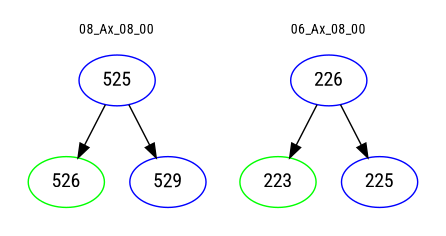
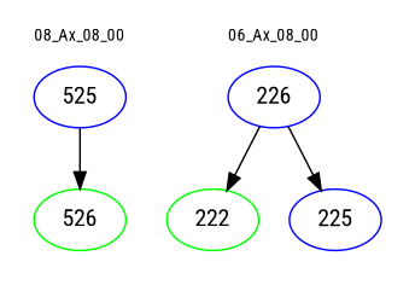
  digraph {
    fontname="Roboto Condensed"
    node [color=blue fontname="Roboto Condensed"]
    edge [color=black fontname="Roboto Condensed"]
    n1 [label=525]
    n2 [color=green label=526]
-   n3 [label=529]
    n4 [label=226]
-   n5 [color=green label=223]
+   n5 [color=green label=222]
    n6 [label=225]
    subgraph cluster_1 {
      color=white
      fontsize=10
      label="08_Ax_08_00"
      n1
      n2
-     n3
    }
    subgraph cluster_2 {
      color=white
      fontsize=10
      label="06_Ax_08_00"
      n4
      n5
      n6
    }
    n1 -> n2
-   n1 -> n3
    n4 -> n5
    n4 -> n6
  }
